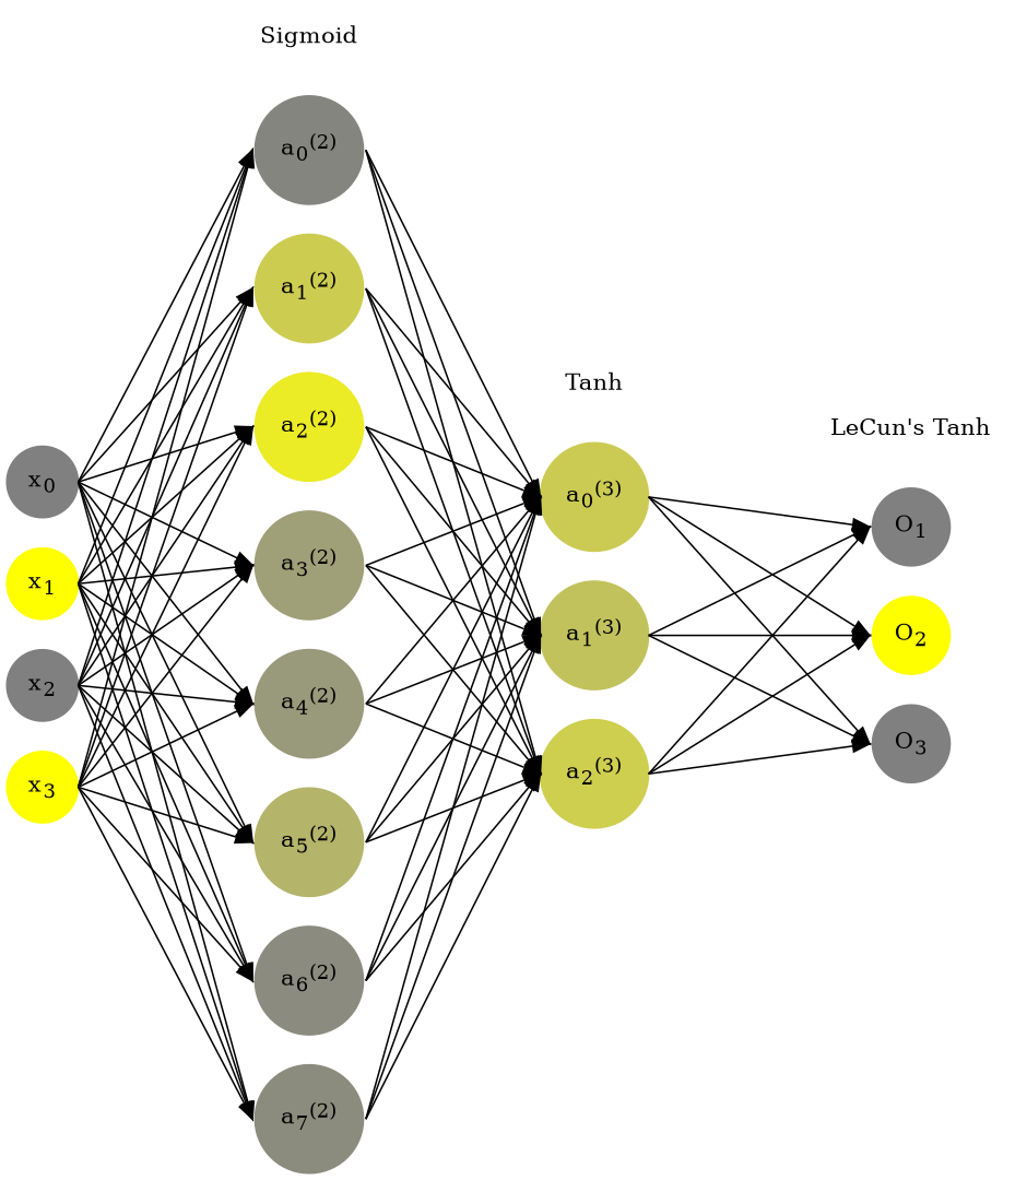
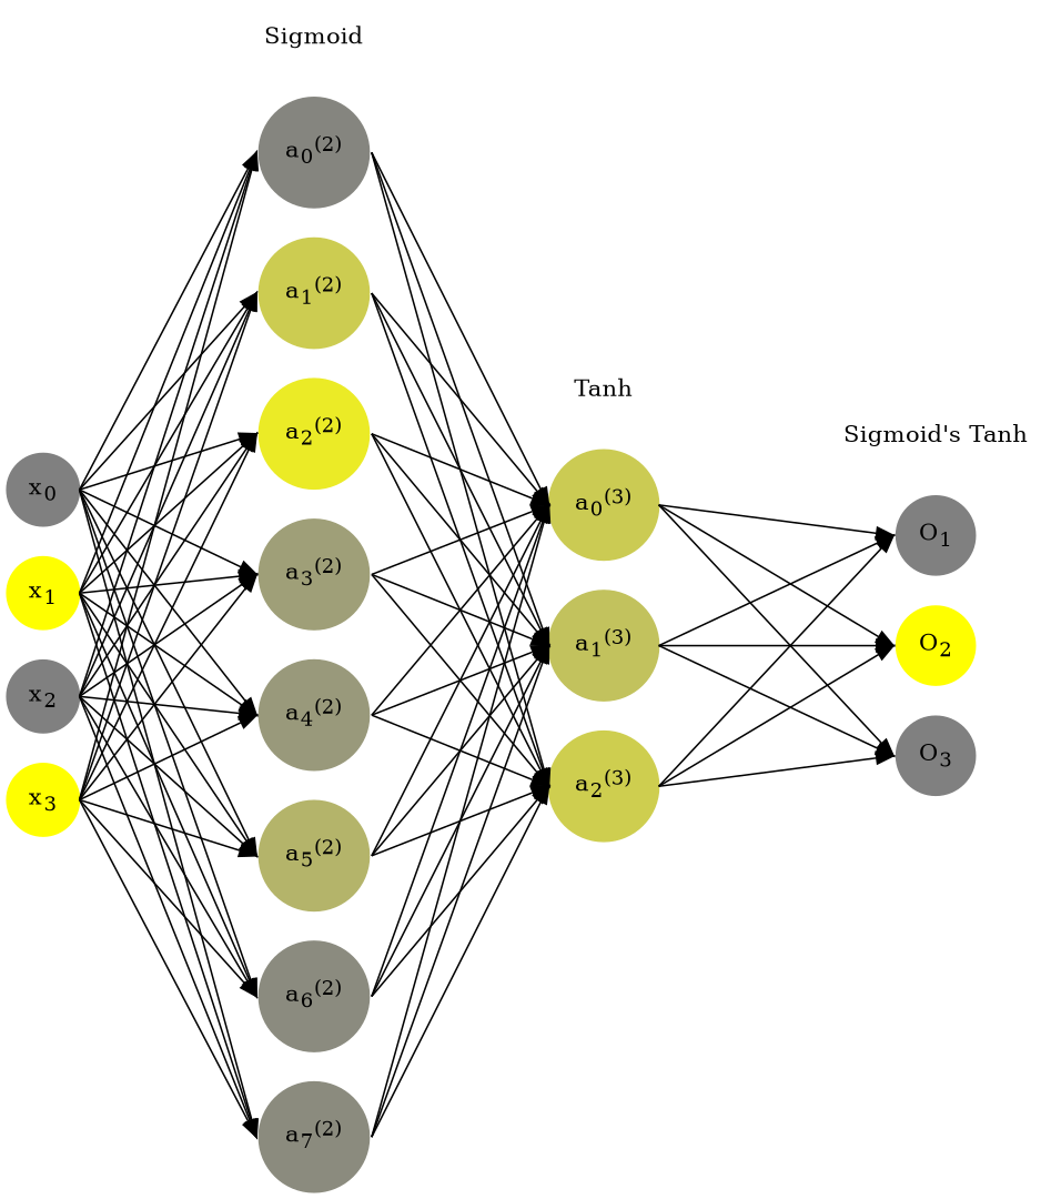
  digraph {
    rankdir=LR
    ranksep=1.4
    splines=false
    node [color="0.1667, 0.0, 0.5" fillcolor="0.1667, 0.0, 0.5" shape=circle style=filled]
    edge [headport=w style=solid tailport=e]
    n1 [label=<x<sub>0</sub>>]
    n2 [color="0.1667, 1.0, 1.0" fillcolor="0.1667, 1.0, 1.0" label=<x<sub>1</sub>>]
    n3 [label=<x<sub>2</sub>>]
    n4 [color="0.1667, 1.0, 1.0" fillcolor="0.1667, 1.0, 1.0" label=<x<sub>3</sub>>]
    n5 [color="0.1667, 0.046119, 0.523059" fillcolor="0.1667, 0.046119, 0.523059" label=<a<sub>0</sub><sup>(2)</sup>>]
    n6 [color="0.1667, 0.599518, 0.799759" fillcolor="0.1667, 0.599518, 0.799759" label=<a<sub>1</sub><sup>(2)</sup>>]
    n7 [color="0.1667, 0.838276, 0.919138" fillcolor="0.1667, 0.838276, 0.919138" label=<a<sub>2</sub><sup>(2)</sup>>]
    n8 [color="0.1667, 0.249717, 0.624858" fillcolor="0.1667, 0.249717, 0.624858" label=<a<sub>3</sub><sup>(2)</sup>>]
    n9 [color="0.1667, 0.195525, 0.597763" fillcolor="0.1667, 0.195525, 0.597763" label=<a<sub>4</sub><sup>(2)</sup>>]
    n10 [color="0.1667, 0.408656, 0.704328" fillcolor="0.1667, 0.408656, 0.704328" label=<a<sub>5</sub><sup>(2)</sup>>]
    n11 [color="0.1667, 0.086120, 0.543060" fillcolor="0.1667, 0.086120, 0.543060" label=<a<sub>6</sub><sup>(2)</sup>>]
    n12 [color="0.1667, 0.092770, 0.546385" fillcolor="0.1667, 0.092770, 0.546385" label=<a<sub>7</sub><sup>(2)</sup>>]
    n13 [color="0.1667, 0.591850, 0.795925" fillcolor="0.1667, 0.591850, 0.795925" label=<a<sub>0</sub><sup>(3)</sup>>]
    n14 [color="0.1667, 0.517636, 0.758818" fillcolor="0.1667, 0.517636, 0.758818" label=<a<sub>1</sub><sup>(3)</sup>>]
    n15 [color="0.1667, 0.616016, 0.808008" fillcolor="0.1667, 0.616016, 0.808008" label=<a<sub>2</sub><sup>(3)</sup>>]
    n16 [label=<O<sub>1</sub>>]
    n17 [color="0.1667, 1.0, 1.0" fillcolor="0.1667, 1.0, 1.0" label=<O<sub>2</sub>>]
    n18 [label=<O<sub>3</sub>>]
    n19 [label=Sigmoid shape=plaintext color="" fillcolor="" style=""]
    n20 [label=Tanh shape=plaintext color="" fillcolor="" style=""]
-   n21 [label="LeCun's Tanh" shape=plaintext color="" fillcolor="" style=""]
+   n21 [label="Sigmoid's Tanh" shape=plaintext color="" fillcolor="" style=""]
    subgraph sub_1 {
      n1
    }
    subgraph sub_2 {
      n2
    }
    subgraph sub_3 {
      n3
    }
    subgraph sub_4 {
      n4
    }
    subgraph sub_5 {
      n5
    }
    subgraph sub_6 {
      n6
    }
    subgraph sub_7 {
      n7
    }
    subgraph sub_8 {
      n8
    }
    subgraph sub_9 {
      n9
    }
    subgraph sub_10 {
      n10
    }
    subgraph sub_11 {
      n11
    }
    subgraph sub_12 {
      n12
    }
    subgraph sub_13 {
      n13
    }
    subgraph sub_14 {
      n14
    }
    subgraph sub_15 {
      n15
    }
    subgraph sub_16 {
      n16
    }
    subgraph sub_17 {
      n17
    }
    subgraph sub_18 {
      n18
    }
    subgraph sub_19 {
      rank=same
      n1
      n2
      n3
      n4
    }
    subgraph sub_20 {
      rank=same
      n5
      n6
      n7
      n8
      n9
      n10
      n11
      n12
    }
    subgraph sub_21 {
      rank=same
      n13
      n14
      n15
    }
    subgraph sub_22 {
      rank=same
      n16
      n17
      n18
    }
    subgraph sub_23 {
      rank=same
      n5
      n19
    }
    subgraph sub_24 {
      rank=same
      n13
      n20
    }
    subgraph sub_25 {
      rank=same
      n16
      n21
    }
    n1 -> n2 [style=invis]
    n1 -> n5
    n1 -> n6
    n1 -> n7
    n1 -> n8
    n1 -> n9
    n1 -> n10
    n1 -> n11
    n1 -> n12
    n2 -> n3 [style=invis]
    n2 -> n5
    n2 -> n6
    n2 -> n7
    n2 -> n8
    n2 -> n9
    n2 -> n10
    n2 -> n11
    n2 -> n12
    n3 -> n4 [style=invis]
    n3 -> n5
    n3 -> n6
    n3 -> n7
    n3 -> n8
    n3 -> n9
    n3 -> n10
    n3 -> n11
    n3 -> n12
    n4 -> n5
    n4 -> n6
    n4 -> n7
    n4 -> n8
    n4 -> n9
    n4 -> n10
    n4 -> n11
    n4 -> n12
    n5 -> n6 [style=invis]
    n5 -> n13
    n5 -> n14
    n5 -> n15
    n6 -> n7 [style=invis]
    n6 -> n13
    n6 -> n14
    n6 -> n15
    n7 -> n8 [style=invis]
    n7 -> n13
    n7 -> n14
    n7 -> n15
    n8 -> n9 [style=invis]
    n8 -> n13
    n8 -> n14
    n8 -> n15
    n9 -> n10 [style=invis]
    n9 -> n13
    n9 -> n14
    n9 -> n15
    n10 -> n11 [style=invis]
    n10 -> n13
    n10 -> n14
    n10 -> n15
    n11 -> n12 [style=invis]
    n11 -> n13
    n11 -> n14
    n11 -> n15
    n12 -> n13
    n12 -> n14
    n12 -> n15
    n13 -> n14 [style=invis]
    n13 -> n16
    n13 -> n17
    n13 -> n18
    n14 -> n15 [style=invis]
    n14 -> n16
    n14 -> n17
    n14 -> n18
    n15 -> n16
    n15 -> n17
    n15 -> n18
    n16 -> n17 [style=invis]
    n17 -> n18 [style=invis]
    n19 -> n5 [style=invis]
    n20 -> n13 [style=invis]
    n21 -> n16 [style=invis]
  }
